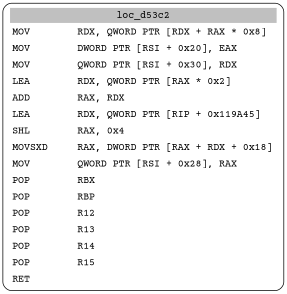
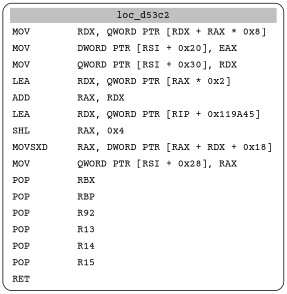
  digraph {
    rankdir=LR
    fontname="Courier Prime"
-   n1 [fontname="Courier Prime" label=<<table border="0" cellborder="0" cellpadding="3"><tr><td align="center" colspan="2" bgcolor="grey">loc_d53c2</td></tr><tr><td align="left">MOV        RDX, QWORD PTR [RDX + RAX * 0x8]</td></tr><tr><td align="left">MOV        DWORD PTR [RSI + 0x20], EAX</td></tr><tr><td align="left">MOV        QWORD PTR [RSI + 0x30], RDX</td></tr><tr><td align="left">LEA        RDX, QWORD PTR [RAX * 0x2]</td></tr><tr><td align="left">ADD        RAX, RDX</td></tr><tr><td align="left">LEA        RDX, QWORD PTR [RIP + 0x119A45]</td></tr><tr><td align="left">SHL        RAX, 0x4</td></tr><tr><td align="left">MOVSXD     RAX, DWORD PTR [RAX + RDX + 0x18]</td></tr><tr><td align="left">MOV        QWORD PTR [RSI + 0x28], RAX</td></tr><tr><td align="left">POP        RBX</td></tr><tr><td align="left">POP        RBP</td></tr><tr><td align="left">POP        R12</td></tr><tr><td align="left">POP        R13</td></tr><tr><td align="left">POP        R14</td></tr><tr><td align="left">POP        R15</td></tr><tr><td align="left">RET        </td></tr></table>> shape=Mrecord]
+   n1 [fontname="Courier Prime" label=<<table border="0" cellborder="0" cellpadding="3"><tr><td align="center" colspan="2" bgcolor="grey">loc_d53c2</td></tr><tr><td align="left">MOV        RDX, QWORD PTR [RDX + RAX * 0x8]</td></tr><tr><td align="left">MOV        DWORD PTR [RSI + 0x20], EAX</td></tr><tr><td align="left">MOV        QWORD PTR [RSI + 0x30], RDX</td></tr><tr><td align="left">LEA        RDX, QWORD PTR [RAX * 0x2]</td></tr><tr><td align="left">ADD        RAX, RDX</td></tr><tr><td align="left">LEA        RDX, QWORD PTR [RIP + 0x119A45]</td></tr><tr><td align="left">SHL        RAX, 0x4</td></tr><tr><td align="left">MOVSXD     RAX, DWORD PTR [RAX + RDX + 0x18]</td></tr><tr><td align="left">MOV        QWORD PTR [RSI + 0x28], RAX</td></tr><tr><td align="left">POP        RBX</td></tr><tr><td align="left">POP        RBP</td></tr><tr><td align="left">POP        R92</td></tr><tr><td align="left">POP        R13</td></tr><tr><td align="left">POP        R14</td></tr><tr><td align="left">POP        R15</td></tr><tr><td align="left">RET        </td></tr></table>> shape=Mrecord]
  }
